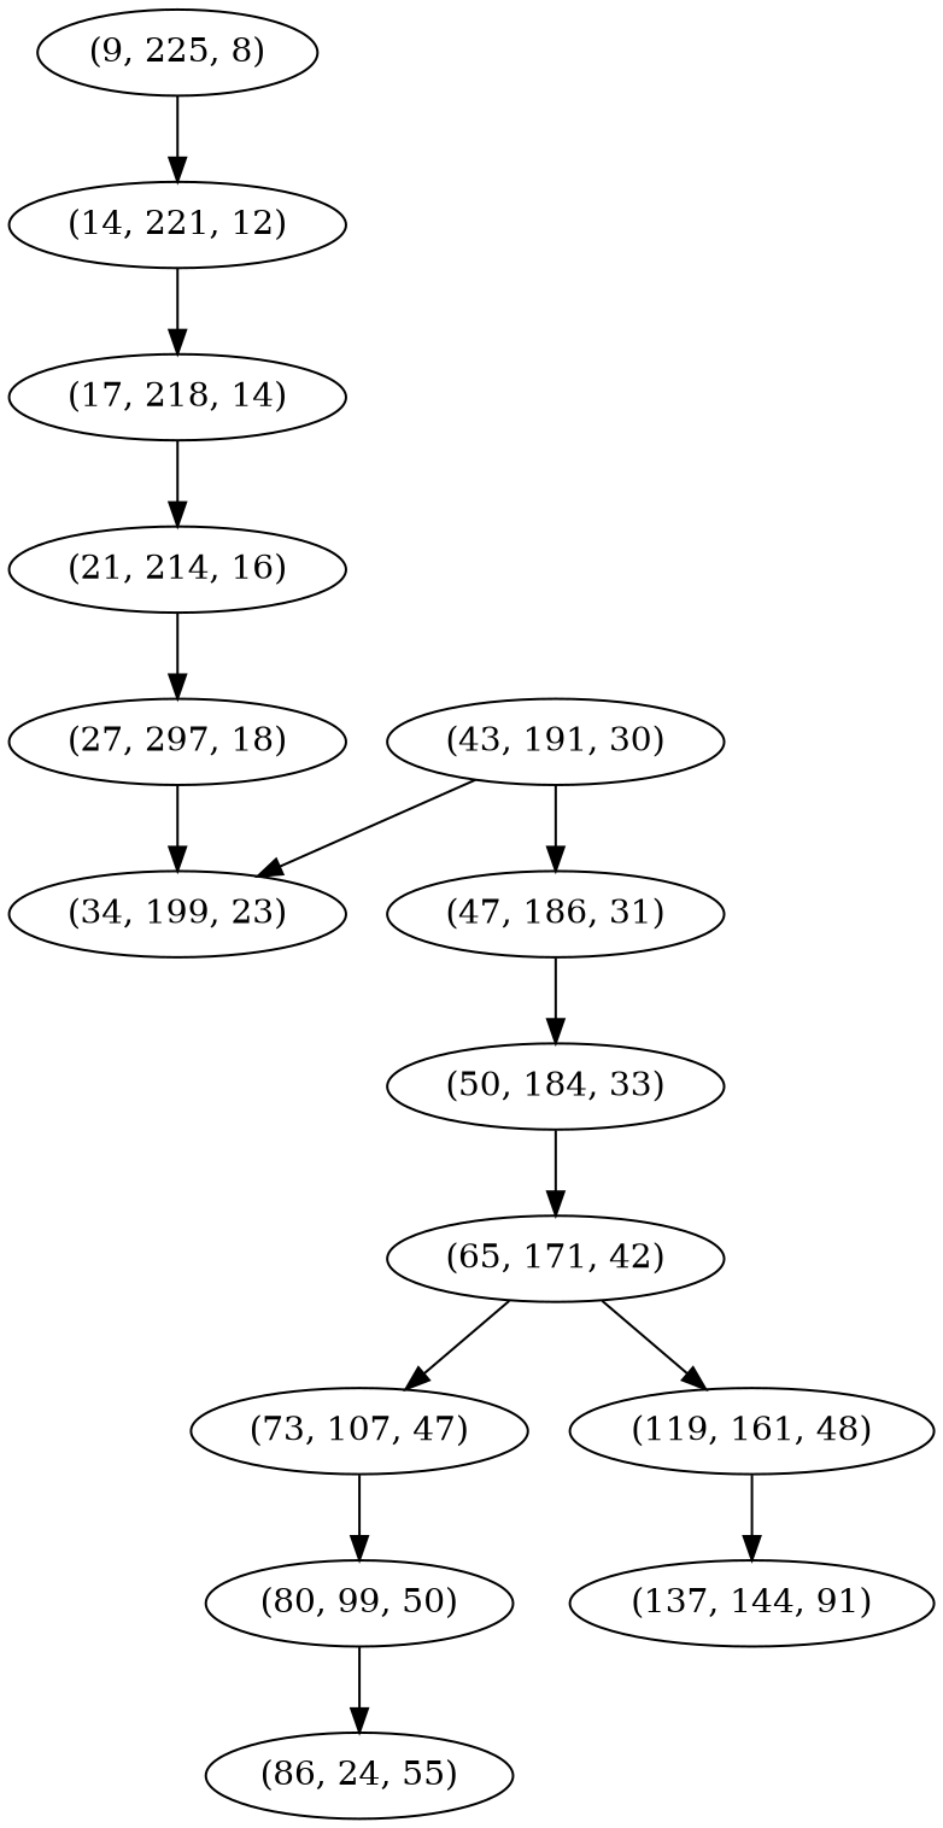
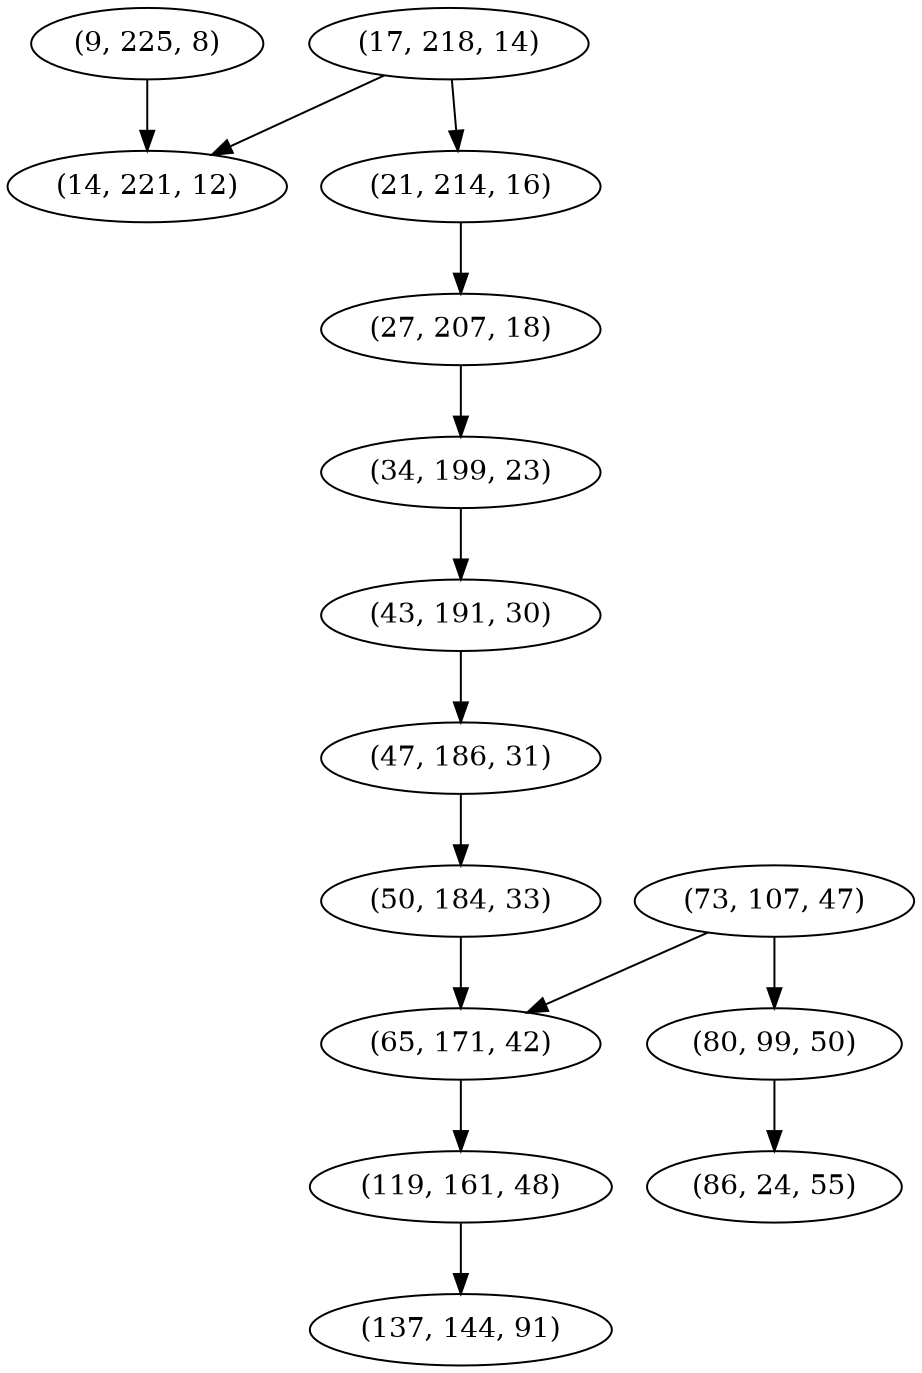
  digraph {
    "(9, 225, 8)"
    "(14, 221, 12)"
    "(17, 218, 14)"
    "(21, 214, 16)"
-   "(27, 207, 18)" [label="(27, 297, 18)"]
+   "(27, 207, 18)"
    "(34, 199, 23)"
    "(43, 191, 30)"
    "(47, 186, 31)"
    "(50, 184, 33)"
    "(65, 171, 42)"
    "(73, 107, 47)"
    "(119, 161, 48)"
    "(80, 99, 50)"
    n14 [label="(137, 144, 91)"]
    n15 [label="(86, 24, 55)"]
    "(9, 225, 8)" -> "(14, 221, 12)"
-   "(14, 221, 12)" -> "(17, 218, 14)"
+   "(17, 218, 14)" -> "(14, 221, 12)"
    "(17, 218, 14)" -> "(21, 214, 16)"
    "(21, 214, 16)" -> "(27, 207, 18)"
    "(27, 207, 18)" -> "(34, 199, 23)"
-   "(43, 191, 30)" -> "(34, 199, 23)"
+   "(34, 199, 23)" -> "(43, 191, 30)"
    "(43, 191, 30)" -> "(47, 186, 31)"
    "(47, 186, 31)" -> "(50, 184, 33)"
    "(50, 184, 33)" -> "(65, 171, 42)"
-   "(65, 171, 42)" -> "(73, 107, 47)"
+   "(73, 107, 47)" -> "(65, 171, 42)"
    "(65, 171, 42)" -> "(119, 161, 48)"
    "(73, 107, 47)" -> "(80, 99, 50)"
    "(119, 161, 48)" -> n14
    "(80, 99, 50)" -> n15
  }
